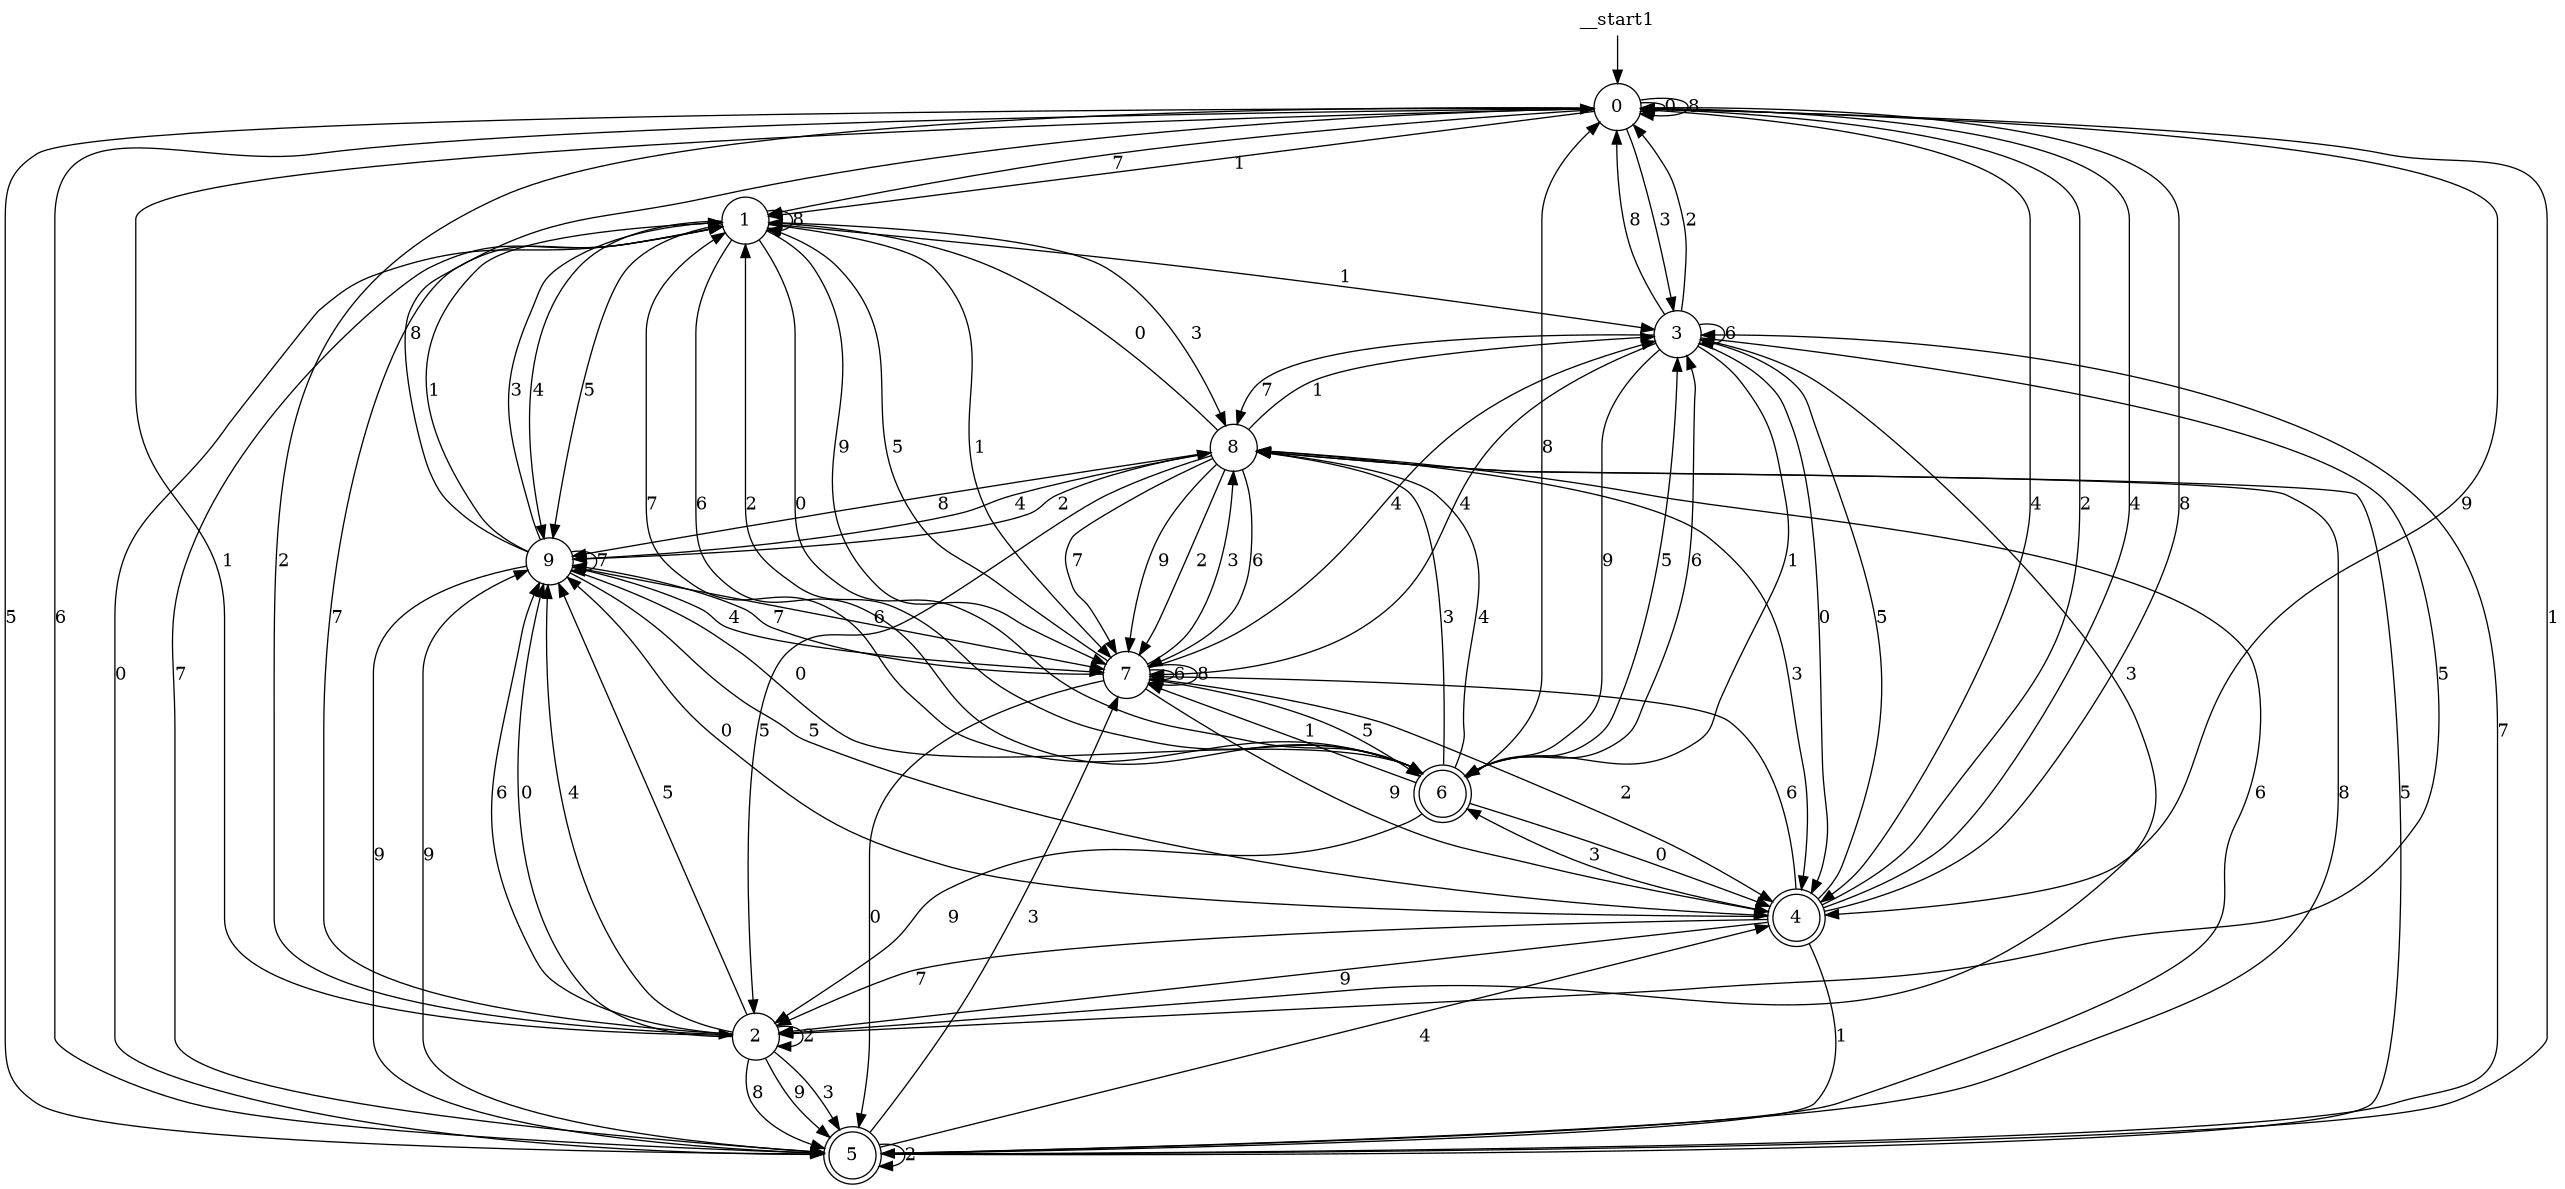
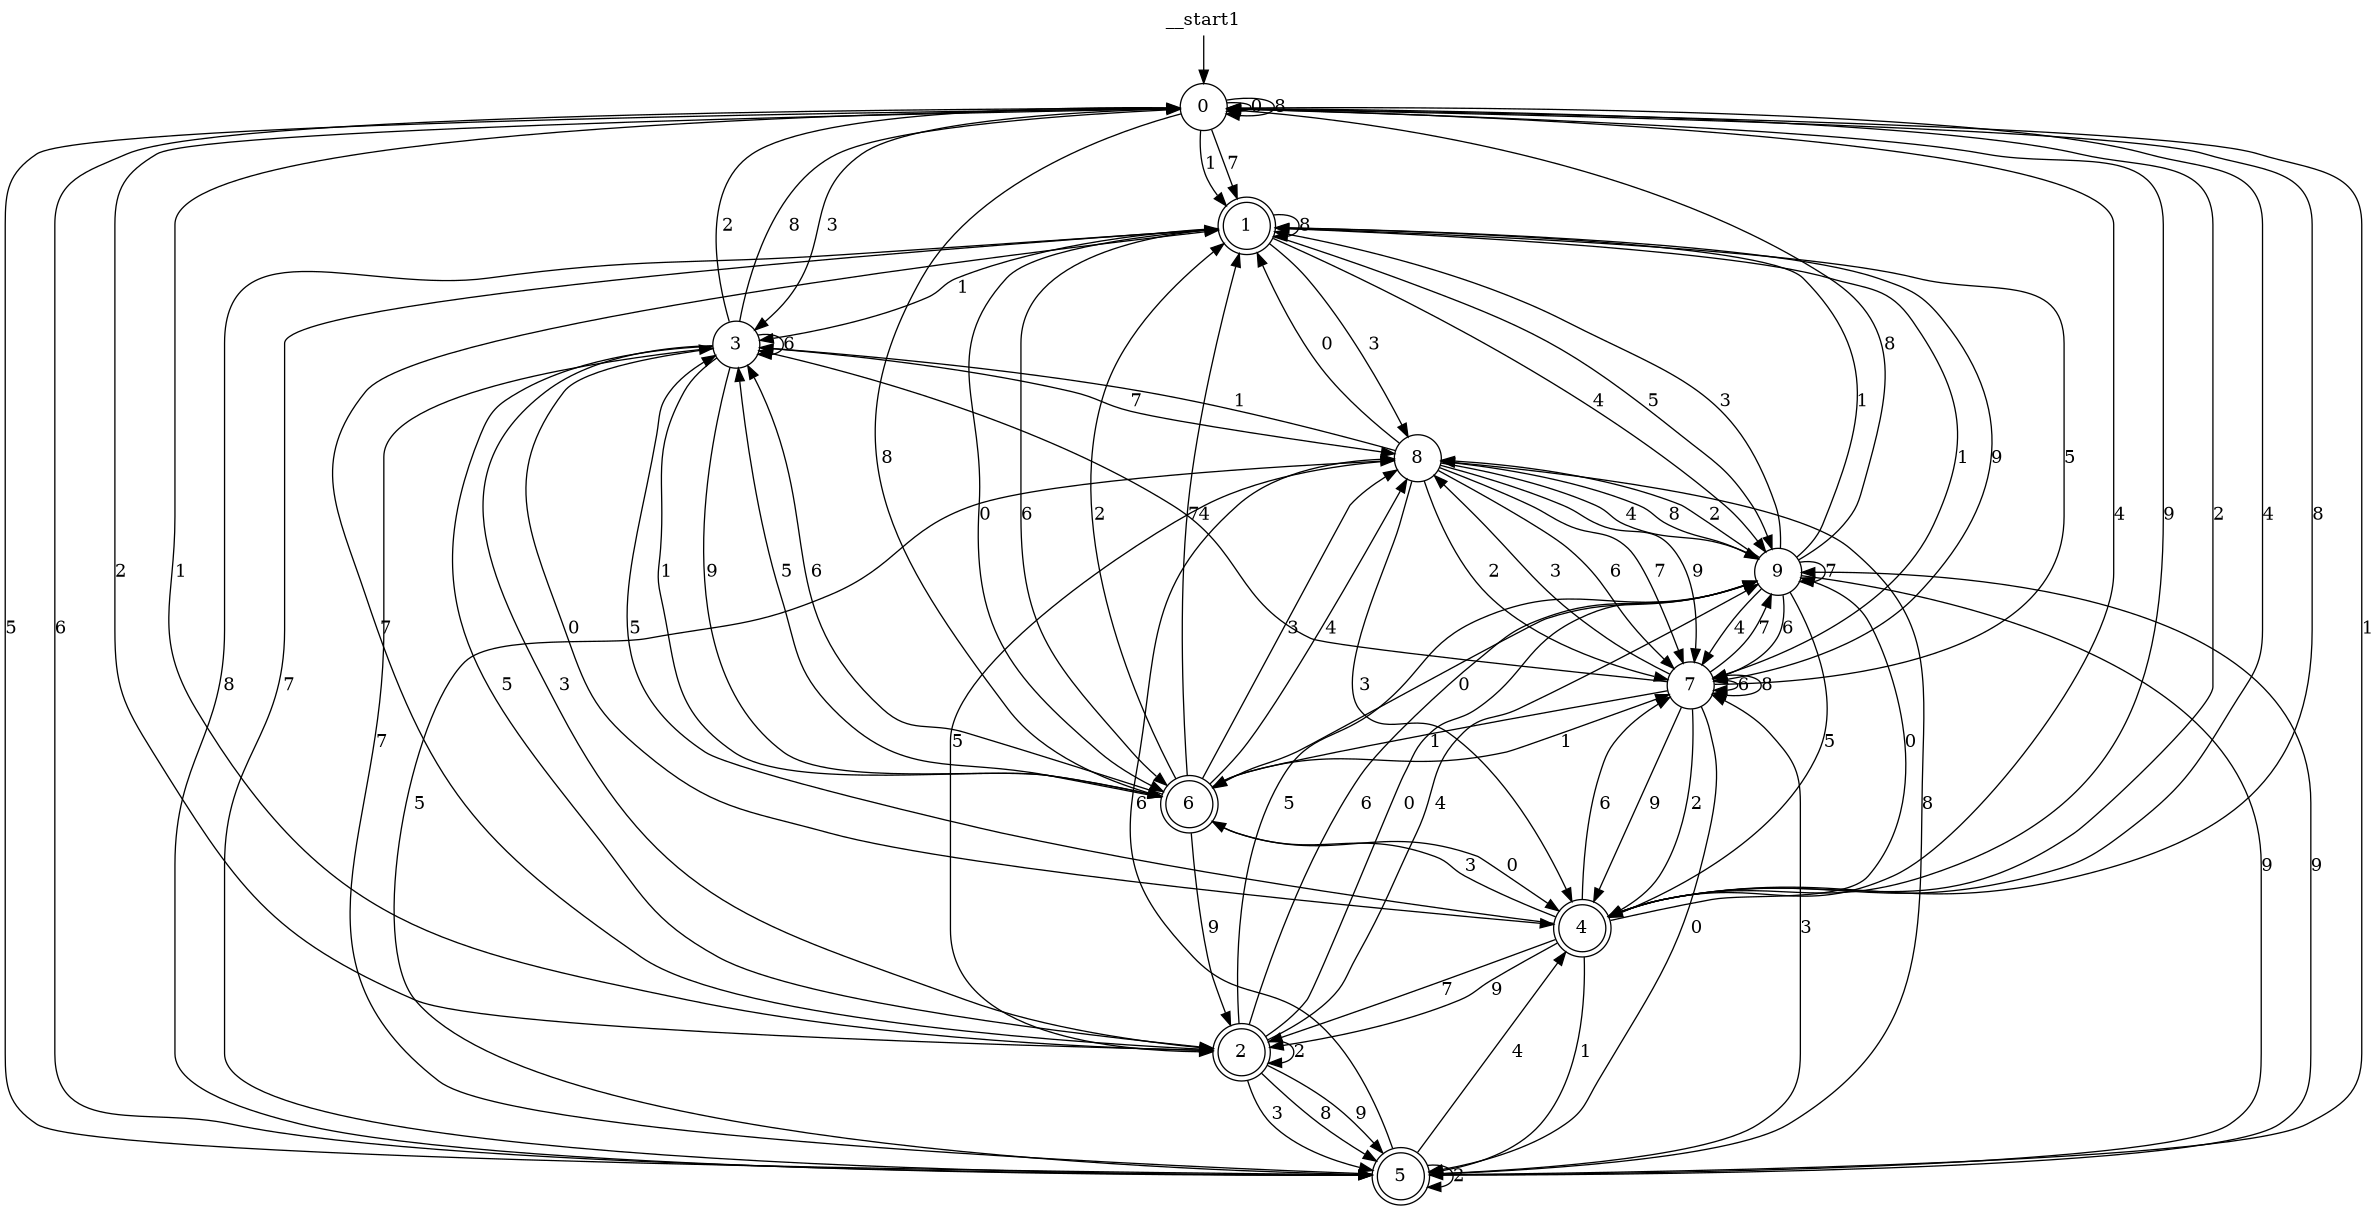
  digraph {
    node [shape=circle]
    n1 [label=0]
-   n2 [label=1]
-   n3 [label=2]
+   n2 [label=1 shape=doublecircle]
+   n3 [label=2 shape=doublecircle]
    n4 [label=3]
    n5 [label=4 shape=doublecircle]
    n6 [label=5 shape=doublecircle]
    n7 [label=6 shape=doublecircle]
    n8 [label=7]
    n9 [label=8]
    n10 [label=9]
    n11 [height=0 label=__start1 shape=none width=0]
    n1 -> n1 [label=0]
    n1 -> n1 [label=8]
    n1 -> n2 [label=1]
    n1 -> n2 [label=7]
    n1 -> n3 [label=2]
    n1 -> n4 [label=3]
    n1 -> n5 [label=4]
    n1 -> n5 [label=9]
    n1 -> n6 [label=5]
    n1 -> n6 [label=6]
    n2 -> n2 [label=8]
    n2 -> n4 [label=1]
    n2 -> n6 [label=7]
    n2 -> n7 [label=0]
    n2 -> n7 [label=6]
    n2 -> n8 [label=1]
    n2 -> n8 [label=9]
    n2 -> n9 [label=3]
    n2 -> n10 [label=4]
    n2 -> n10 [label=5]
    n3 -> n1 [label=1]
    n3 -> n2 [label=7]
    n3 -> n3 [label=2]
    n3 -> n6 [label=3]
    n3 -> n6 [label=8]
    n3 -> n6 [label=9]
    n3 -> n10 [label=0]
    n3 -> n10 [label=4]
    n3 -> n10 [label=5]
    n3 -> n10 [label=6]
    n4 -> n1 [label=2]
    n4 -> n1 [label=8]
    n4 -> n3 [label=3]
    n4 -> n3 [label=5]
    n4 -> n4 [label=6]
    n4 -> n5 [label=0]
    n4 -> n7 [label=1]
    n4 -> n7 [label=9]
-   n4 -> n8 [label=4]
    n4 -> n9 [label=7]
    n5 -> n1 [label=2]
    n5 -> n1 [label=4]
    n5 -> n1 [label=8]
    n5 -> n3 [label=7]
    n5 -> n3 [label=9]
    n5 -> n4 [label=5]
    n5 -> n6 [label=1]
    n5 -> n7 [label=3]
    n5 -> n8 [label=6]
    n5 -> n10 [label=0]
    n6 -> n1 [label=1]
-   n6 -> n2 [label=0]
+   n6 -> n2 [label=8]
    n6 -> n4 [label=7]
    n6 -> n5 [label=4]
    n6 -> n6 [label=2]
    n6 -> n8 [label=3]
    n6 -> n9 [label=5]
    n6 -> n9 [label=6]
    n6 -> n9 [label=8]
    n6 -> n10 [label=9]
-   n7 -> n1 [label=8]
+   n1 -> n7 [label=8]
    n7 -> n2 [label=2]
    n7 -> n2 [label=7]
    n7 -> n3 [label=9]
    n7 -> n4 [label=5]
    n7 -> n4 [label=6]
    n7 -> n5 [label=0]
    n7 -> n8 [label=1]
    n7 -> n9 [label=3]
    n7 -> n9 [label=4]
    n8 -> n2 [label=5]
    n8 -> n4 [label=4]
    n8 -> n5 [label=2]
    n8 -> n5 [label=9]
    n8 -> n6 [label=0]
-   n8 -> n7 [label=5]
+   n8 -> n7 [label=1]
    n8 -> n8 [label=6]
    n8 -> n8 [label=8]
    n8 -> n9 [label=3]
    n8 -> n10 [label=7]
    n9 -> n2 [label=0]
    n9 -> n3 [label=5]
    n9 -> n4 [label=1]
    n9 -> n5 [label=3]
    n9 -> n8 [label=2]
    n9 -> n8 [label=6]
    n9 -> n8 [label=7]
    n9 -> n8 [label=9]
    n9 -> n10 [label=4]
    n9 -> n10 [label=8]
    n10 -> n1 [label=8]
    n10 -> n2 [label=1]
    n10 -> n2 [label=3]
    n10 -> n5 [label=5]
    n10 -> n6 [label=9]
    n10 -> n7 [label=0]
    n10 -> n8 [label=4]
    n10 -> n8 [label=6]
    n10 -> n9 [label=2]
    n10 -> n10 [label=7]
    n11 -> n1
  }
